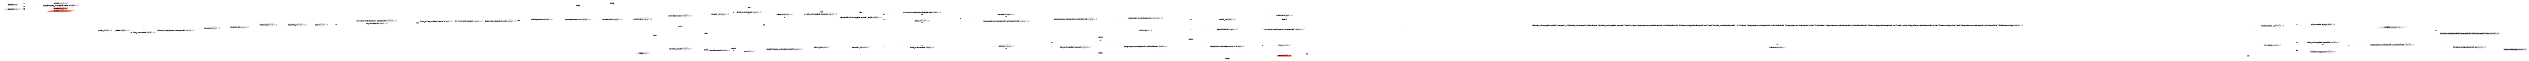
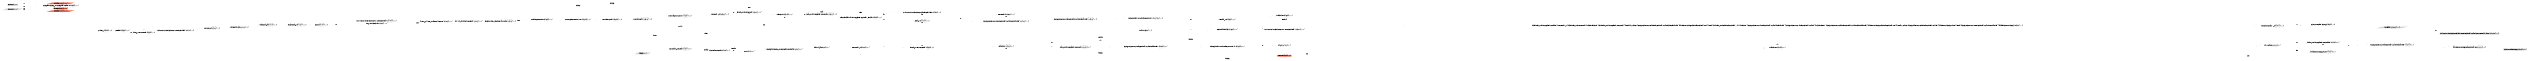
  digraph {
    fontname="DejaVu Serif"
    rankdir=LR
    node [color=black fillcolor=white fontname="DejaVu Serif" shape=parallelogram style=filled]
    edge [color=brown fontname="DejaVu Serif" style=solid]
    n1 [color=darkgreen label="!docBase.isAbsolute()@@@37@@@['1', '1', '0']"]
    n2 [color=darkgreen label="!docBase.getCanonicalPath().startsWith(host.getAppBaseFile().getAbsolutePath() + File.separator)@@@40@@@['1', '1', '0']" shape=box]
    n3 [color=brown label="docBase = new File(host.getAppBaseFile(),context.getDocBase())@@@38@@@['1', '1', '0']" shape=box]
    n4 [color=deeppink label="docBase.getAbsolutePath().toLowerCase(Locale.ENGLISH).endsWith(\".war\")@@@44@@@['1', '1', '0']"]
    n5 [color=darkgreen label="isExternal = true@@@41@@@['1', '1', '0']" shape=box]
    n6 [color=brown label="deployedApp.redeployResources.put(contextXml.getAbsolutePath(),Long.valueOf(contextXml.lastModified()))@@@42@@@['1', '1', '0']"]
    n7 [label="deployedApp.redeployResources.put(docBase.getAbsolutePath(),Long.valueOf(docBase.lastModified()))@@@43@@@['1', '1', '0']" shape=box]
    n8 [color=brown label="context.setDocBase(null)@@@50@@@['1', '1', '0']" shape=box]
    n9 [color=darkgreen label="log.warn(sm.getString(\"hostConfig.deployDescriptor.localDocBaseSpecified\",docBase))@@@49@@@['1', '1', '0']"]
    n10 [color=deeppink fillcolor=lightgray label="log.isInfoEnabled()@@@100@@@['1', '1', '0']"]
    n11 [fillcolor=lightgray label="log.info(sm.getString(\"hostConfig.deployDescriptor.finished\",contextXml.getAbsolutePath(),Long.valueOf(System.currentTimeMillis() - startTime)))@@@101@@@['1', '1', '0']" shape=box]
    n12 [label="isExternalWar = true@@@45@@@['1', '1', '0']" shape=box]
    n13 [color=deeppink label="host.addChild(context)@@@53@@@['1', '1', '0']"]
    n14 [label="isWar = true@@@14@@@['0', '0', '1']"]
    n15 [color=darkgreen label="{expandedDocBase = new File(host.getAppBaseFile(),cn.getBaseName())if (context.getDocBase() != null) {expandedDocBase = new File(context.getDocBase())if (!expandedDocBase.isAbsolute()) {expandedDocBase = new File(host.getAppBaseFile(),context.getDocBase())}}if (isExternalWar && unpackWARs) {deployedApp.redeployResources.put(expandedDocBase.getAbsolutePath(),Long.valueOf(expandedDocBase.lastModified()))addWatchedResources(deployedApp,expandedDocBase.getAbsolutePath(),context)}{if (!isExternal) {File warDocBase = new File(expandedDocBase.getAbsolutePath() + \".war\")if (warDocBase.exists()) {deployedApp.redeployResources.put(warDocBase.getAbsolutePath(),Long.valueOf(warDocBase.lastModified()))}{deployedApp.redeployResources.put(warDocBase.getAbsolutePath(),Long.valueOf(0))}}if (expandedDocBase.exists()) {deployedApp.redeployResources.put(expandedDocBase.getAbsolutePath(),Long.valueOf(expandedDocBase.lastModified()))addWatchedResources(deployedApp,expandedDocBase.getAbsolutePath(),context)}{if (!isExternal && !unpackWARs) {deployedApp.reloadResources.put(expandedDocBase.getAbsolutePath(),Long.valueOf(0))}addWatchedResources(deployedApp,null,context)}if (!isExternal) {deployedApp.redeployResources.put(contextXml.getAbsolutePath(),Long.valueOf(contextXml.lastModified()))}}addGlobalRedeployResources(deployedApp)}@@@59@@@['1', '1', '0']"]
    n16 [color=brown label="context.getDocBase() != null@@@35@@@['1', '1', '0']" shape=box]
    n17 [color=deeppink label="File docBase = new File(context.getDocBase())@@@36@@@['1', '1', '0']" shape=box]
    n18 [label="isWar && unpackWARs@@@18@@@['0', '0', '1']"]
    n19 [color=darkgreen label="addWatchedResources(deployedApp,null,context)@@@24@@@['0', '0', '1']" shape=box]
    n20 [label="File docBase = new File(host.getAppBaseFile(),context.getBaseName())@@@19@@@['0', '0', '1']" shape=box]
    n21 [color=deeppink label="deployedApp.redeployResources.put(docBase.getAbsolutePath(),Long.valueOf(docBase.lastModified()))@@@20@@@['0', '0', '1']"]
    n22 [color=deeppink label="addWatchedResources(deployedApp,docBase.getAbsolutePath(),context)@@@21@@@['0', '0', '1']"]
    n23 [color=brown fillcolor=lightgray label="deployed.put(contextName,deployedApp)@@@26@@@['0', '0', '1']" shape=box]
    n24 [color=deeppink label="log.isInfoEnabled()@@@5@@@['1', '1', '0']" shape=box]
    n25 [color=deeppink label="log.info(sm.getString(\"hostConfig.deployDescriptor\",contextXml.getAbsolutePath()))@@@7@@@['1', '1', '0']" shape=box]
    n26 [color=darkgreen label="startTime = System.currentTimeMillis()@@@6@@@['1', '1', '0']" shape=box]
    n27 [color=darkgreen label="Context context = null@@@9@@@['1', '1', '0']"]
    n28 [color=darkgreen label="boolean isExternalWar = false@@@10@@@['1', '1', '0']" shape=box]
-   n29 [color=deeppink label="ContextName cn@@@2@@@['1', '0', '0']"]
+   n29 [color=deeppink fillcolor=tomato label="ContextName cn@@@2@@@['1', '0', '0']"]
    n30 [label="deployedApp.redeployResources.put(docBase.getAbsolutePath(),Long.valueOf(docBase.lastModified()))@@@12@@@['0', '0', '1']"]
    n31 [color=darkgreen label="docBase.getAbsolutePath().toLowerCase(Locale.ENGLISH).endsWith(\".war\")@@@13@@@['0', '0', '1']"]
    n32 [color=deeppink label="host.addChild(context)@@@17@@@['0', '0', '1']"]
    n33 [color=darkgreen label="host.findChild(context.getName()) != null@@@97@@@['1', '1', '0']"]
    n34 [fillcolor=lightgray label="deployDescriptor['1', '0', '0']" shape=box]
    n35 [color=deeppink label="DeployedApplication deployedApp = new DeployedApplication(cn.getName(),true)@@@3@@@['1', '1', '0']"]
    n36 [color=deeppink fillcolor=tomato label="File contextXml@@@2@@@['1', '1', '0']" shape=box]
    n37 [label="long startTime = 0@@@4@@@['1', '1', '0']" shape=box]
    n38 [label="deployed.put(context.getName(),deployedApp)@@@98@@@['1', '1', '0']"]
    n39 [label="context = (Context)digester.parse(fis)@@@16@@@['1', '1', '0']"]
    n40 [color=darkgreen label="{if (context == null) {context = new FailedContext()}digester.reset()}@@@21@@@['1', '1', '0']" shape=box]
    n41 [color=deeppink label="Class<?> clazz = Class.forName(host.getConfigClass())@@@28@@@['1', '1', '0']" shape=box]
    n42 [color=deeppink label="context.setName(cn.getName())@@@32@@@['1', '1', '0']"]
    n43 [label="context.setPath(cn.getPath())@@@33@@@['1', '1', '0']" shape=box]
    n44 [label="context.setWebappVersion(cn.getVersion())@@@34@@@['1', '1', '0']"]
    n45 [color=darkgreen fillcolor=tomato label="ContextName cn@@@2@@@['0', '1', '0']"]
    n46 [color=deeppink label="context.addLifecycleListener(listener)@@@30@@@['1', '1', '0']"]
    n47 [color=deeppink label="context.setConfigFile(contextXml.toURI().toURL())@@@31@@@['1', '1', '0']" shape=box]
    n48 [color=deeppink label="File expandedDocBase = null@@@12@@@['1', '1', '0']" shape=box]
    n49 [color=darkgreen label="digesterLock@@@14@@@['1', '1', '0']"]
    n50 [label="deployed.containsKey(contextName)@@@4@@@['0', '0', '1']" shape=box]
    n51 [label="return@@@4@@@['0', '0', '1']"]
    n52 [label="DeployedApplication deployedApp = new DeployedApplication(contextName,false)@@@5@@@['0', '0', '1']" shape=box]
    n53 [label="boolean isWar = false@@@6@@@['0', '0', '1']" shape=box]
    n54 [color=deeppink fillcolor=lightgray label="deployDescriptor['0', '1', '0']"]
    n55 [label="boolean isExternal = false@@@11@@@['1', '1', '0']"]
    n56 [color=darkgreen label="context.getDocBase() != null@@@7@@@['0', '0', '1']" shape=box]
    n57 [color=brown label="!docBase.isAbsolute()@@@9@@@['0', '0', '1']"]
    n58 [color=deeppink label="File docBase = new File(context.getDocBase())@@@8@@@['0', '0', '1']"]
    n59 [color=darkgreen label="String contextName = context.getName()@@@3@@@['0', '0', '1']"]
    n60 [color=deeppink label="log.error(sm.getString(\"hostConfig.deployDescriptor.error\",contextXml.getAbsolutePath()),t)@@@57@@@['1', '1', '0']" shape=box]
    n61 [color=deeppink label="LifecycleListener listener = (LifecycleListener)clazz.newInstance()@@@29@@@['1', '1', '0']" shape=box]
    n62 [label="ExceptionUtils.handleThrowable(t)@@@56@@@['1', '1', '0']"]
    n63 [label="docBase = new File(host.getAppBaseFile(),context.getDocBase())@@@10@@@['0', '0', '1']" shape=box]
    n64 [label="log.error(sm.getString(\"hostConfig.deployDescriptor.error\",contextXml.getAbsolutePath()),e)@@@19@@@['1', '1', '0']"]
    n65 [fillcolor=lightgray label="manageApp['0', '0', '1']"]
    n66 [color=darkgreen fillcolor=tomato label="Context context@@@2@@@['0', '0', '1']" shape=box]
    n67 [color=brown label="Throwable t@@@55@@@['1', '1', '0']"]
    n1 -> n2 [color=darkgreen style=dashed]
    n1 -> n3
    n1 -> n3 [color=darkgreen label=true]
    n2 -> n4 [label=true]
    n2 -> n5 [style=dotted]
    n2 -> n5 [color=darkgreen label=true]
    n2 -> n6 [label=true]
    n2 -> n7 [color=deeppink label=true style=dotted]
    n2 -> n8 [label=false]
    n2 -> n9 [color=blue label=false]
    n2 -> n9 [color=darkgreen style=dashed]
    n3 -> n2 [color=darkgreen style=dashed]
    n3 -> n9 [color=blue label=docBase]
    n4 -> n12
    n4 -> n12 [color=blue label=true style=dashed]
    n4 -> n13 [color=darkgreen style=dashed]
    n5 -> n6 [color=blue]
    n6 -> n7 [color=blue style=dotted]
    n7 -> n4
    n8 -> n13 [style=dotted]
    n9 -> n8 [color=darkgreen style=dotted]
    n10 -> n11 [color=deeppink label=true]
    n10 -> n11 [color=blue style=dashed]
    n12 -> n13 [color=deeppink style=dotted]
    n12 -> n14 [color=deeppink label=0 style=dashed]
    n12 -> n15 [color=blue label=isExternalWar]
    n13 -> n15 [color=deeppink style=dotted]
    n14 -> n18 [label=isWar]
    n14 -> n32 [color=darkgreen]
    n15 -> n33 [style=dashed]
    n16 -> n1 [color=blue label=true style=dashed]
    n16 -> n2 [label=true]
    n16 -> n13
    n16 -> n17 [color=deeppink label=true]
    n16 -> n17 [color=darkgreen]
    n17 -> n1 [color=blue style=dotted]
    n17 -> n9 [label=docBase]
    n18 -> n19
    n18 -> n19 [color=deeppink label=false style=dashed]
    n18 -> n20 [color=blue style=dashed]
    n18 -> n20 [color=darkgreen label=true]
    n18 -> n21 [color=blue label=true style=dashed]
    n18 -> n22 [label=true style=dotted]
    n19 -> n23 [style=dotted]
    n20 -> n21 [color=darkgreen style=dashed]
    n21 -> n22
    n22 -> n23 [color=darkgreen style=dotted]
    n24 -> n25 [color=blue label=true style=dashed]
    n24 -> n26 [label=true style=dotted]
    n24 -> n26 [color=blue style=dotted]
    n24 -> n27 [style=dashed]
    n25 -> n27 [color=blue style=dotted]
    n26 -> n11 [color=deeppink label=startTime]
    n26 -> n25 [color=blue style=dotted]
    n27 -> n28 [color=blue]
    n28 -> n15 [label=isExternalWar style=dotted]
    n28 -> n55
    n30 -> n31 [style=dotted]
    n31 -> n14 [color=deeppink]
    n31 -> n14 [color=darkgreen label=true style=dotted]
    n31 -> n32 [color=deeppink]
    n32 -> n18 [color=blue]
    n33 -> n10 [color=deeppink]
    n33 -> n38 [color=darkgreen style=dotted]
    n33 -> n38 [color=blue label=true style=dashed]
    n34 -> n29 [color=deeppink label=true style=dashed]
    n34 -> n35 [color=deeppink style=dotted]
    n34 -> n36 [color=blue label=true style=dotted]
    n35 -> n15 [color=deeppink label=deployedApp]
    n35 -> n37 [color=deeppink style=dotted]
    n35 -> n38 [color=darkgreen label=deployedApp style=dotted]
    n37 -> n11 [label=startTime]
    n37 -> n24 [style=dotted]
    n38 -> n10 [color=blue]
    n39 -> n40 [label=context style=dotted]
    n39 -> n40 [style=dotted]
    n40 -> n13 [label=context style=dotted]
    n40 -> n15 [label=context]
    n40 -> n41 [color=darkgreen]
    n41 -> n61 [color=darkgreen style=dotted]
    n42 -> n43 [color=deeppink style=dashed]
    n43 -> n44 [color=darkgreen]
    n44 -> n16 [color=darkgreen style=dotted]
    n46 -> n47 [color=darkgreen style=dotted]
    n47 -> n42 [color=deeppink style=dotted]
    n48 -> n49 [color=blue style=dashed]
    n49 -> n39 [color=deeppink style=dotted]
    n49 -> n39 [label=true style=dotted]
    n50 -> n51 [style=dotted]
    n50 -> n51 [color=deeppink label=true style=dotted]
    n50 -> n52 [color=blue]
    n51 -> n52 [color=blue style=dashed]
    n52 -> n19 [color=darkgreen label=deployedApp style=dotted]
    n52 -> n22 [color=blue label=deployedApp style=dotted]
    n52 -> n23 [color=deeppink label=deployedApp style=dotted]
    n52 -> n53 [color=darkgreen style=dashed]
    n53 -> n18 [label=isWar]
    n53 -> n56 [style=dotted]
    n54 -> n35 [color=blue]
    n54 -> n36 [color=darkgreen label=true]
    n54 -> n45 [label=true style=dotted]
    n55 -> n48 [color=darkgreen style=dashed]
    n56 -> n30 [label=true]
    n56 -> n31 [label=true]
    n56 -> n32
    n56 -> n57 [label=true style=dashed]
    n56 -> n58 [color=deeppink label=true]
    n56 -> n58 [style=dotted]
    n57 -> n30 [color=deeppink style=dashed]
    n57 -> n63 [label=true]
    n57 -> n63 [color=deeppink]
    n58 -> n57
    n59 -> n23 [color=darkgreen label=contextName style=dashed]
    n59 -> n50 [color=blue label=contextName style=dashed]
    n59 -> n50
    n59 -> n52 [label=contextName style=dotted]
    n60 -> n15 [color=deeppink]
    n61 -> n46 [label=listener style=dashed]
    n61 -> n46 [style=dashed]
    n62 -> n60 [color=blue style=dashed]
    n63 -> n30 [color=blue style=dotted]
    n64 -> n40 [style=dashed]
    n65 -> n59 [color=deeppink style=dashed]
    n65 -> n66 [color=darkgreen label=true style=dotted]
    n66 -> n19 [label=context style=dashed]
    n66 -> n22 [color=darkgreen label=context style=dotted]
    n66 -> n32 [color=darkgreen label=context style=dotted]
    n67 -> n60 [color=deeppink label=true]
    n67 -> n62 [color=blue style=dashed]
    n67 -> n62 [color=deeppink label=true]
  }
